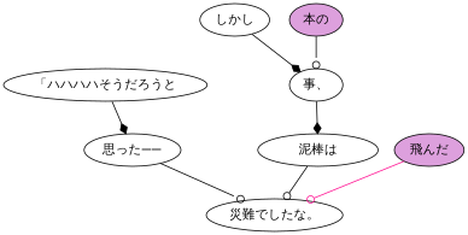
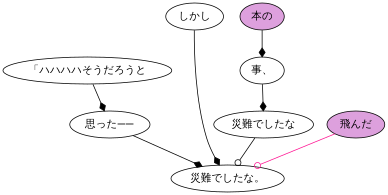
  digraph {
    fontname="Fira Sans"
    node [fillcolor=white fontname="Fira Sans" style=filled]
    edge [arrowhead=diamond color=black fontname="Fira Sans"]
    n1 [label="「ハハハハそうだろうと"]
    n2 [label="思った——"]
    n3 [label="災難でしたな。"]
    n4 [label="しかし"]
    n5 [fillcolor=plum label="本の"]
    n6 [label="事、"]
-   n7 [label="泥棒は"]
+   n7 [label="災難でしたな"]
    n8 [fillcolor=plum label="飛んだ"]
    n1 -> n2
-   n2 -> n3 [arrowhead=odot]
-   n4 -> n6
-   n5 -> n6 [arrowhead=odot]
+   n2 -> n3
+   n4 -> n3
+   n5 -> n6
    n6 -> n7
    n7 -> n3 [arrowhead=odot]
    n8 -> n3 [arrowhead=odot color=deeppink]
  }
